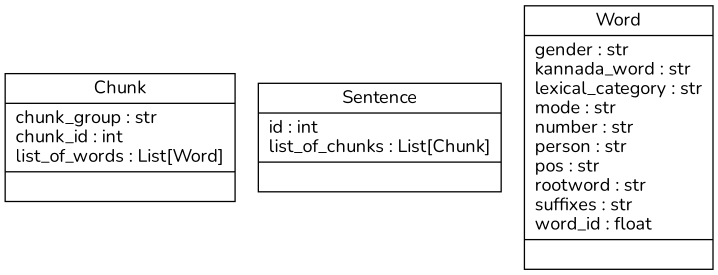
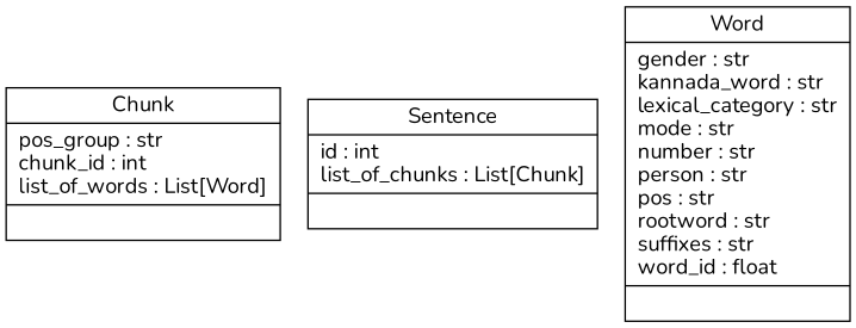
  digraph {
    rankdir=BT
    fontname=Nunito
    node [shape=record fontname=Nunito]
-   n1 [label="{Chunk|chunk_group : str\lchunk_id : int\llist_of_words : List[Word]\l|}"]
+   n1 [label="{Chunk|pos_group : str\lchunk_id : int\llist_of_words : List[Word]\l|}"]
    n2 [label="{Sentence|id : int\llist_of_chunks : List[Chunk]\l|}"]
    n3 [label="{Word|gender : str\lkannada_word : str\llexical_category : str\lmode : str\lnumber : str\lperson : str\lpos : str\lrootword : str\lsuffixes : str\lword_id : float\l|}"]
  }
